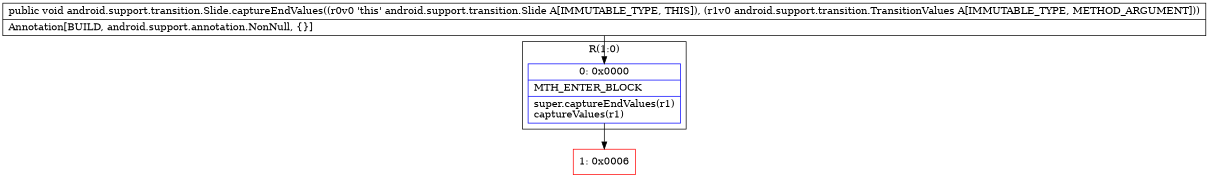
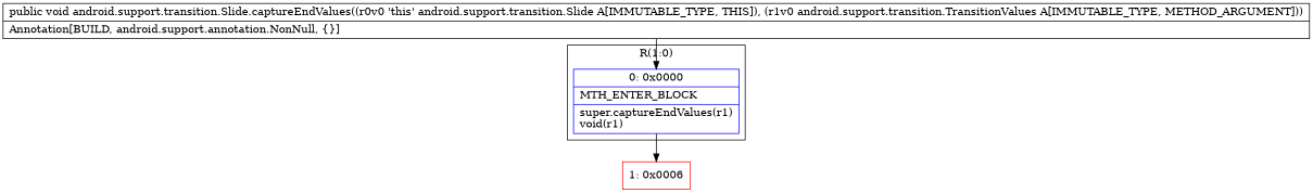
  digraph {
    node [shape=record]
-   n1 [color=blue label="{0\:\ 0x0000|MTH_ENTER_BLOCK\l|super.captureEndValues(r1)\lcaptureValues(r1)\l}"]
+   n1 [color=blue label="{0\:\ 0x0000|MTH_ENTER_BLOCK\l|super.captureEndValues(r1)\lvoid(r1)\l}"]
    n2 [color=red label="{1\:\ 0x0006}"]
    n3 [label="{public void android.support.transition.Slide.captureEndValues((r0v0 'this' android.support.transition.Slide A[IMMUTABLE_TYPE, THIS]), (r1v0 android.support.transition.TransitionValues A[IMMUTABLE_TYPE, METHOD_ARGUMENT]))  | Annotation[BUILD, android.support.annotation.NonNull, \{\}]\l}"]
    subgraph cluster_1 {
      label="R(1:0)"
      n1
    }
    n1 -> n2
    n3 -> n1
  }
